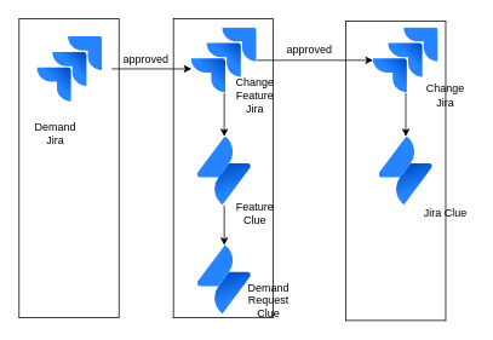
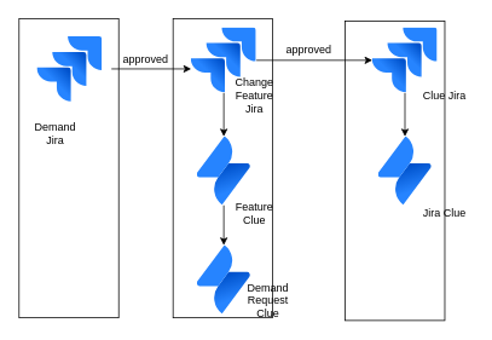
  <mxCell id="0" />
  <mxCell id="1" parent="0" />
  <mxCell id="2" value="" style="rounded=0;whiteSpace=wrap;html=1;" vertex="1" parent="1"><mxGeometry x="380" y="23" width="110" height="330" as="geometry" /></mxCell>
  <mxCell id="3" value="" style="rounded=0;whiteSpace=wrap;html=1;" vertex="1" parent="1"><mxGeometry x="190" y="20" width="110" height="330" as="geometry" /></mxCell>
  <mxCell id="4" value="" style="rounded=0;whiteSpace=wrap;html=1;" vertex="1" parent="1"><mxGeometry x="20" y="20" width="110" height="330" as="geometry" /></mxCell>
  <mxCell id="5" style="edgeStyle=orthogonalEdgeStyle;rounded=0;orthogonalLoop=1;jettySize=auto;html=1;exitX=0.5;exitY=1;exitDx=0;exitDy=0;entryX=0.5;entryY=0;entryDx=0;entryDy=0;" edge="1" parent="1" source="6" target="15"><mxGeometry relative="1" as="geometry" /></mxCell>
  <mxCell id="6" value="" style="image;html=1;image=img/lib/atlassian/Jira_Service_Desk_Logo.svg;" vertex="1" parent="1"><mxGeometry x="216.5" y="150" width="59" height="76" as="geometry" /></mxCell>
  <mxCell id="7" style="edgeStyle=orthogonalEdgeStyle;rounded=0;orthogonalLoop=1;jettySize=auto;html=1;" edge="1" parent="1"><mxGeometry relative="1" as="geometry"><mxPoint x="210" y="75.5" as="targetPoint" /><mxPoint x="122" y="75.5" as="sourcePoint" /></mxGeometry></mxCell>
  <mxCell id="8" value="" style="image;html=1;image=img/lib/atlassian/Jira_Logo.svg;" vertex="1" parent="1"><mxGeometry x="40" y="40" width="72" height="72" as="geometry" /></mxCell>
  <mxCell id="9" style="edgeStyle=orthogonalEdgeStyle;rounded=0;orthogonalLoop=1;jettySize=auto;html=1;exitX=1;exitY=0.5;exitDx=0;exitDy=0;entryX=0;entryY=0.5;entryDx=0;entryDy=0;" edge="1" parent="1" source="11" target="14"><mxGeometry relative="1" as="geometry" /></mxCell>
  <mxCell id="10" style="edgeStyle=orthogonalEdgeStyle;rounded=0;orthogonalLoop=1;jettySize=auto;html=1;entryX=0.5;entryY=0;entryDx=0;entryDy=0;" edge="1" parent="1" source="11" target="6"><mxGeometry relative="1" as="geometry" /></mxCell>
  <mxCell id="11" value="" style="image;html=1;image=img/lib/atlassian/Jira_Logo.svg;" vertex="1" parent="1"><mxGeometry x="210" y="30" width="72" height="72" as="geometry" /></mxCell>
  <mxCell id="12" value="" style="image;html=1;image=img/lib/atlassian/Jira_Service_Desk_Logo.svg;" vertex="1" parent="1"><mxGeometry x="416.5" y="150" width="59" height="76" as="geometry" /></mxCell>
  <mxCell id="13" style="edgeStyle=orthogonalEdgeStyle;rounded=0;orthogonalLoop=1;jettySize=auto;html=1;exitX=0.5;exitY=1;exitDx=0;exitDy=0;entryX=0.5;entryY=0;entryDx=0;entryDy=0;" edge="1" parent="1" source="14" target="12"><mxGeometry relative="1" as="geometry" /></mxCell>
  <mxCell id="14" value="" style="image;html=1;image=img/lib/atlassian/Jira_Logo.svg;" vertex="1" parent="1"><mxGeometry x="410" y="30" width="72" height="72" as="geometry" /></mxCell>
  <mxCell id="15" value="" style="image;html=1;image=img/lib/atlassian/Jira_Service_Desk_Logo.svg;" vertex="1" parent="1"><mxGeometry x="216.5" y="270" width="59" height="76" as="geometry" /></mxCell>
  <mxCell id="16" value="approved" style="text;strokeColor=none;align=center;fillColor=none;html=1;verticalAlign=middle;whiteSpace=wrap;rounded=0;" vertex="1" parent="1"><mxGeometry x="130" y="51" width="60" height="30" as="geometry" /></mxCell>
  <mxCell id="17" value="approved" style="text;strokeColor=none;align=center;fillColor=none;html=1;verticalAlign=middle;whiteSpace=wrap;rounded=0;" vertex="1" parent="1"><mxGeometry x="310" y="40" width="60" height="30" as="geometry" /></mxCell>
  <mxCell id="18" value="Change Feature Jira" style="text;strokeColor=none;align=center;fillColor=none;html=1;verticalAlign=middle;whiteSpace=wrap;rounded=0;" vertex="1" parent="1"><mxGeometry x="250" y="90" width="60" height="30" as="geometry" /></mxCell>
  <mxCell id="19" value="Demand Jira" style="text;strokeColor=none;align=center;fillColor=none;html=1;verticalAlign=middle;whiteSpace=wrap;rounded=0;" vertex="1" parent="1"><mxGeometry x="30" y="132" width="60" height="30" as="geometry" /></mxCell>
  <mxCell id="20" value="Feature Clue" style="text;strokeColor=none;align=center;fillColor=none;html=1;verticalAlign=middle;whiteSpace=wrap;rounded=0;" vertex="1" parent="1"><mxGeometry x="250" y="220" width="60" height="30" as="geometry" /></mxCell>
  <mxCell id="21" value="Demand Request Clue" style="text;strokeColor=none;align=center;fillColor=none;html=1;verticalAlign=middle;whiteSpace=wrap;rounded=0;" vertex="1" parent="1"><mxGeometry x="265" y="316" width="60" height="30" as="geometry" /></mxCell>
- <mxCell id="22" value="Change Jira" style="text;strokeColor=none;align=center;fillColor=none;html=1;verticalAlign=middle;whiteSpace=wrap;rounded=0;" vertex="1" parent="1"><mxGeometry x="460" y="90" width="60" height="30" as="geometry" /></mxCell>
+ <mxCell id="22" value="Clue Jira" style="text;strokeColor=none;align=center;fillColor=none;html=1;verticalAlign=middle;whiteSpace=wrap;rounded=0;" vertex="1" parent="1"><mxGeometry x="460" y="90" width="60" height="30" as="geometry" /></mxCell>
  <mxCell id="23" value="Jira Clue" style="text;strokeColor=none;align=center;fillColor=none;html=1;verticalAlign=middle;whiteSpace=wrap;rounded=0;" vertex="1" parent="1"><mxGeometry x="460" y="220" width="60" height="30" as="geometry" /></mxCell>
